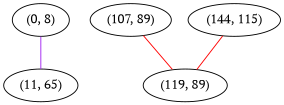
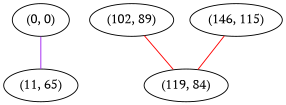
  graph {
    fontname="PT Serif"
    node [fontname="PT Serif"]
    edge [color=red fontname="PT Serif" weight=1]
-   "(0, 0)" [label="(0, 8)"]
+   "(0, 0)"
    "(11, 65)"
-   "(107, 89)"
-   "(119, 89)"
-   "(146, 115)" [label="(144, 115)"]
+   "(107, 89)" [label="(102, 89)"]
+   "(119, 89)" [label="(119, 84)"]
+   "(146, 115)"
    "(0, 0)" -- "(11, 65)" [color=purple weight=4]
    "(107, 89)" -- "(119, 89)"
    "(146, 115)" -- "(119, 89)"
  }
